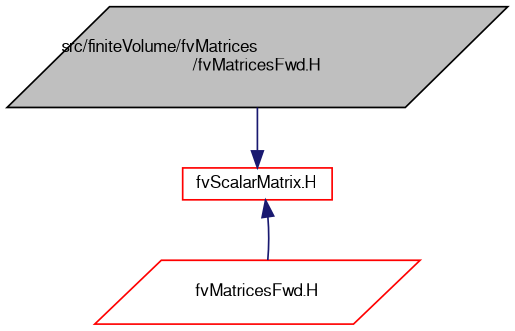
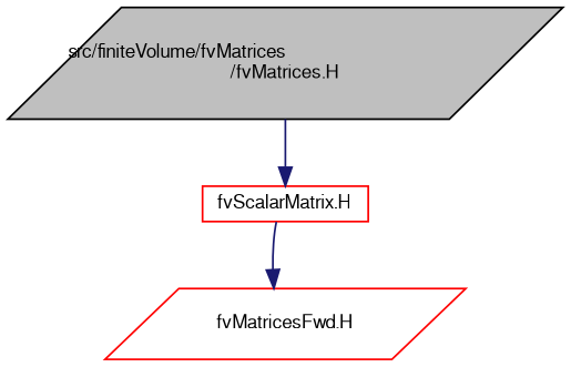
  digraph {
    node [color=red fontname=FreeSans fontsize=10 shape=parallelogram]
    edge [color=midnightblue fontname=FreeSans fontsize=10 labelfontname=FreeSans labelfontsize=10 style=solid]
-   n1 [color=black fillcolor=grey75 fontcolor=black height=0.2 label="src/finiteVolume/fvMatrices\l/fvMatricesFwd.H" style=filled width=0.4]
+   n1 [color=black fillcolor=grey75 fontcolor=black height=0.2 label="src/finiteVolume/fvMatrices\l/fvMatrices.H" style=filled width=0.4]
    n2 [height=0.2 label="fvScalarMatrix.H" shape=box width=0.4]
    n3 [height=0.2 label="fvMatricesFwd.H" width=0.4]
    n1 -> n2
-   n3 -> n2
+   n2 -> n3
  }
